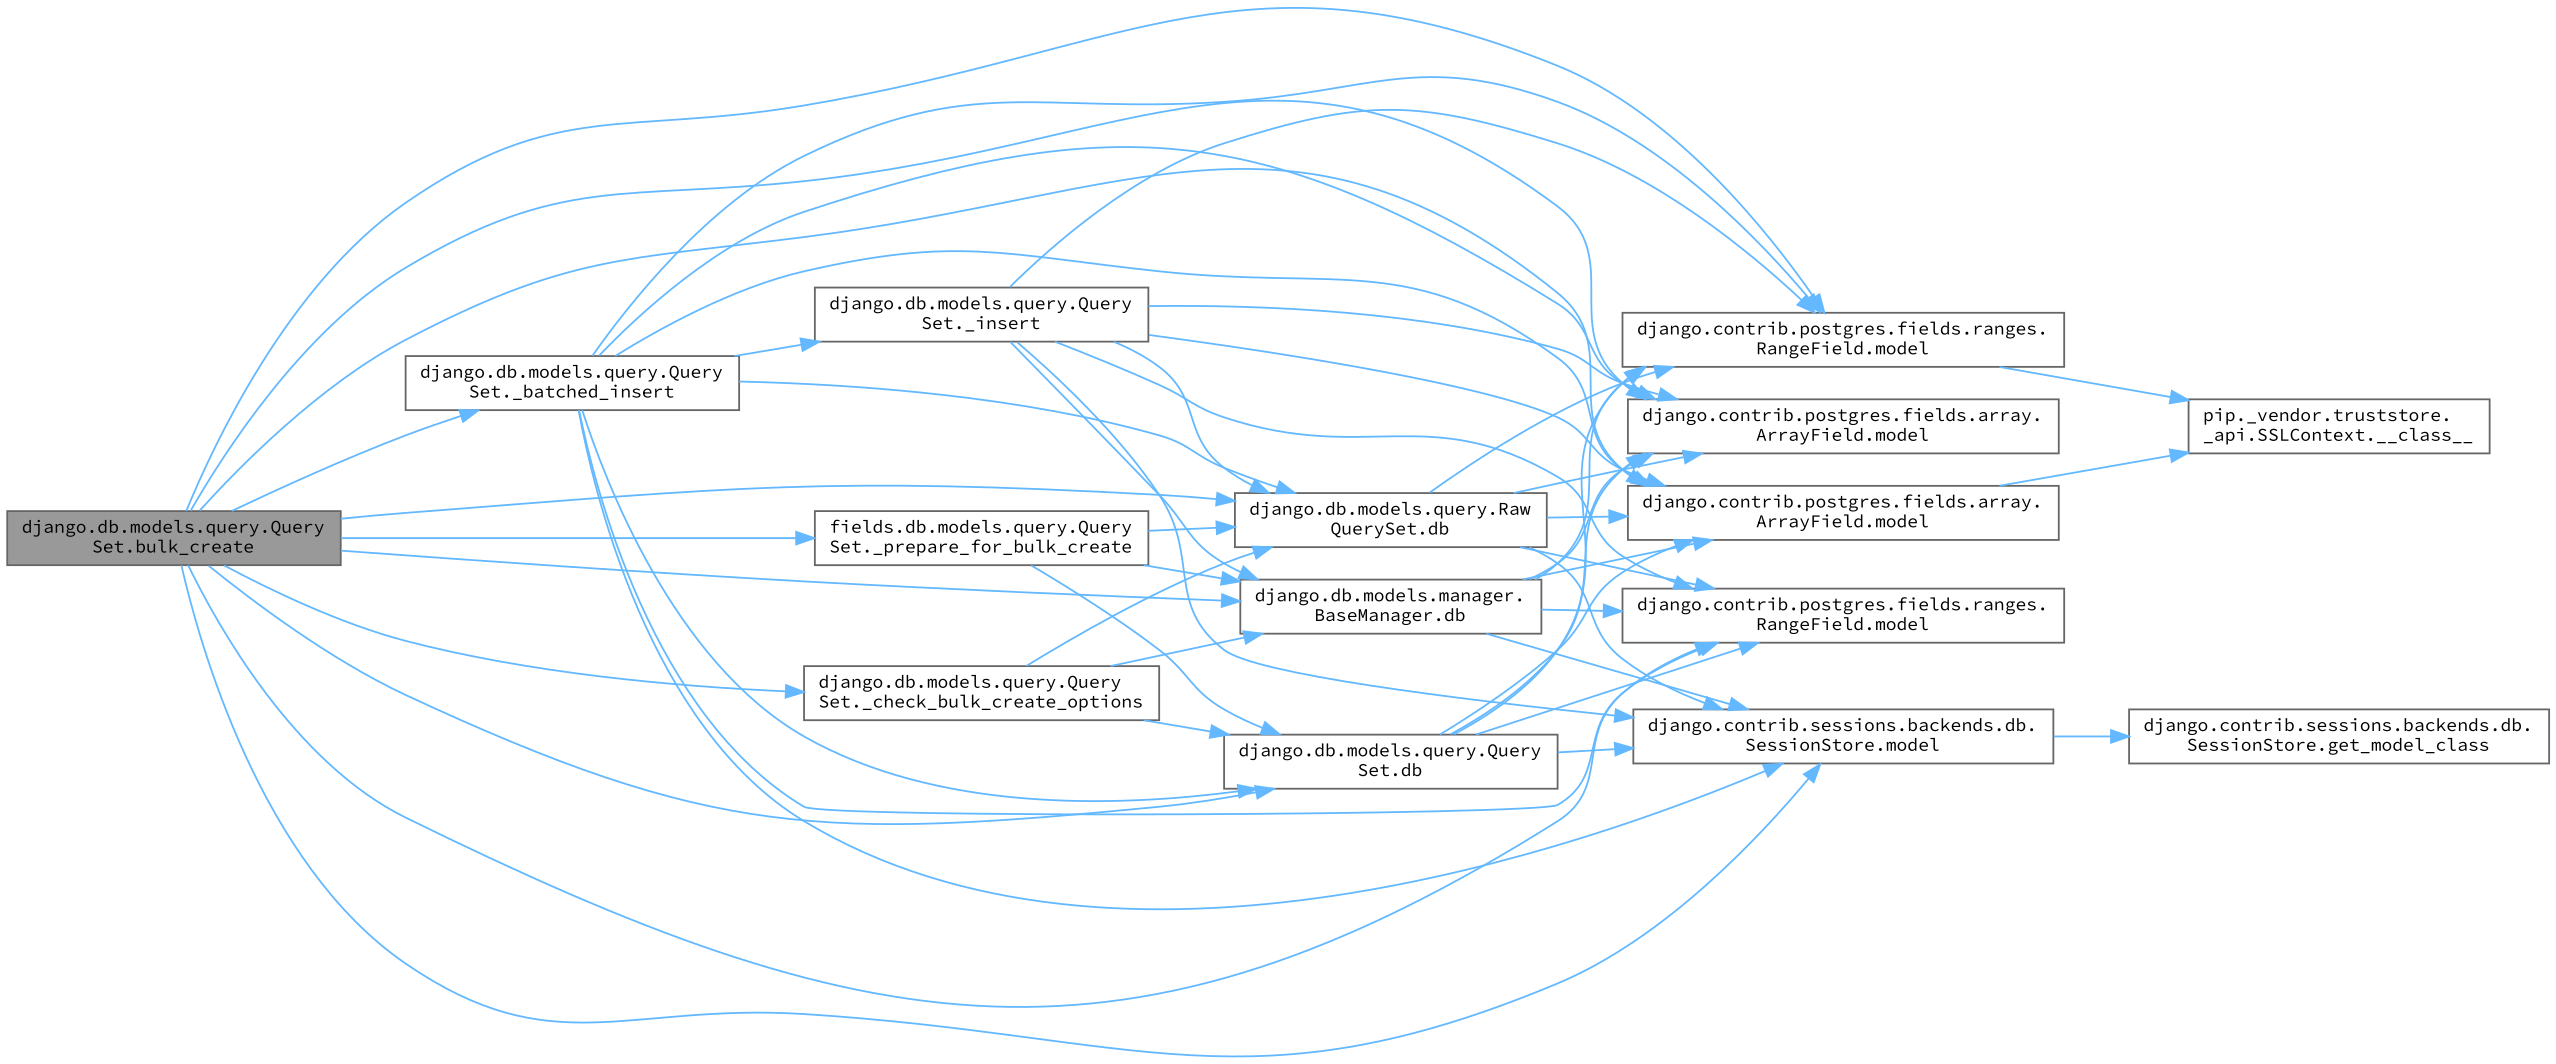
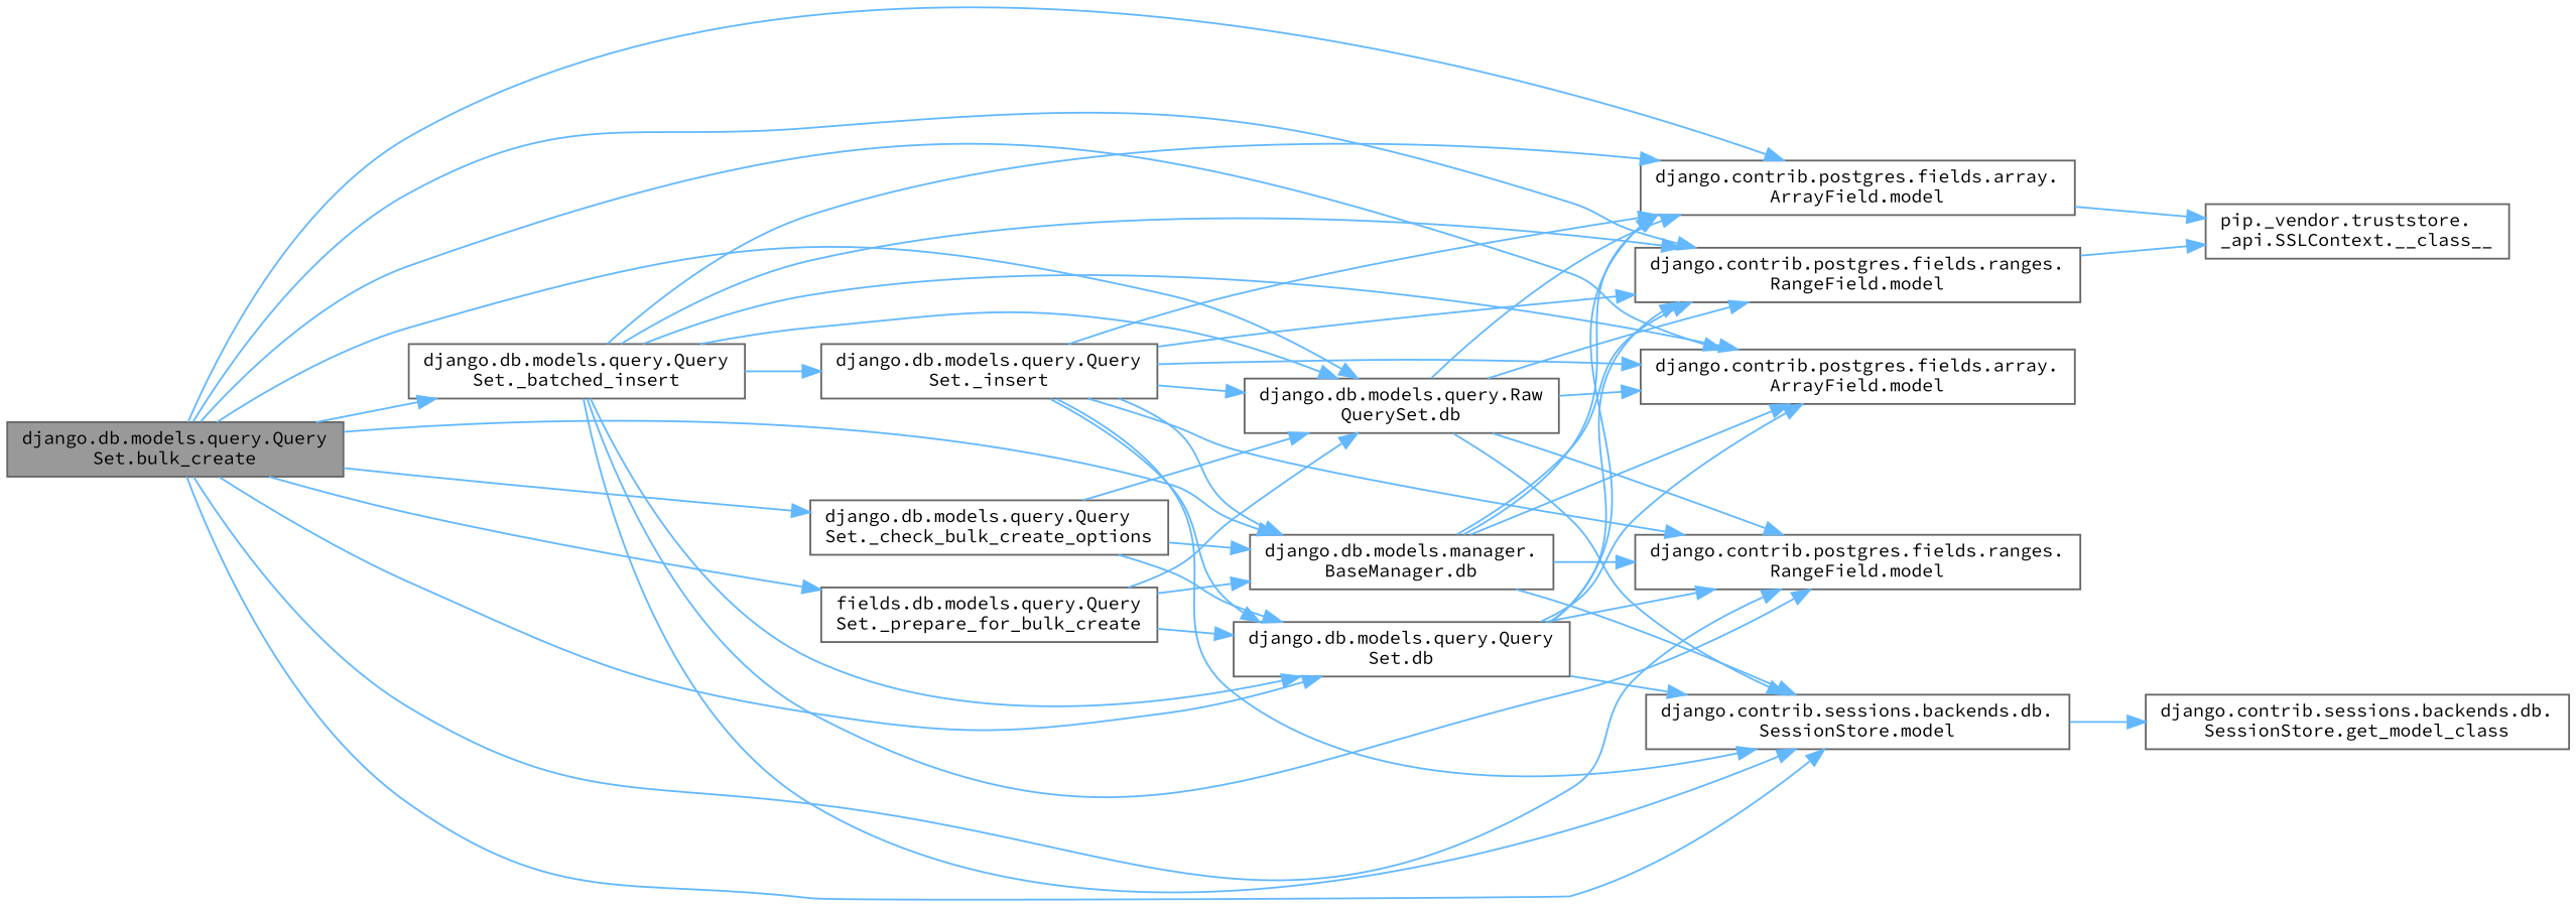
  digraph {
    fontname="Source Code Pro"
    rankdir=LR
    node [color=grey40 fillcolor=white fontname="Source Code Pro" fontsize=10 shape=box style=filled]
    edge [color=steelblue1 fontname="Source Code Pro" fontsize=10 labelfontname=Helvetica labelfontsize=10 style=solid]
    n1 [color=gray40 fillcolor=grey60 fontcolor=black height=0.2 label="django.db.models.query.Query\lSet.bulk_create" width=0.4]
    n2 [height=0.2 label="django.db.models.query.Query\lSet._batched_insert" width=0.4]
    n3 [height=0.2 label="django.db.models.manager.\lBaseManager.db" width=0.4]
    n4 [height=0.2 label="django.contrib.postgres.fields.array.\lArrayField.model" width=0.4]
    n5 [height=0.2 label="django.contrib.postgres.fields.array.\lArrayField.model" width=0.4]
    n6 [height=0.2 label="django.contrib.postgres.fields.ranges.\lRangeField.model" width=0.4]
    n7 [height=0.2 label="django.contrib.postgres.fields.ranges.\lRangeField.model" width=0.4]
    n8 [height=0.2 label="django.contrib.sessions.backends.db.\lSessionStore.model" width=0.4]
    n9 [height=0.2 label="django.db.models.query.Query\lSet.db" width=0.4]
    n10 [height=0.2 label="django.db.models.query.Raw\lQuerySet.db" width=0.4]
    n11 [height=0.2 label="django.db.models.query.Query\lSet._check_bulk_create_options" width=0.4]
    n12 [height=0.2 label="fields.db.models.query.Query\lSet._prepare_for_bulk_create" width=0.4]
    n13 [height=0.2 label="django.db.models.query.Query\lSet._insert" width=0.4]
    n14 [height=0.2 label="pip._vendor.truststore.\l_api.SSLContext.__class__" width=0.4]
    n15 [height=0.2 label="django.contrib.sessions.backends.db.\lSessionStore.get_model_class" width=0.4]
    n1 -> n2
    n1 -> n3
    n1 -> n4
    n1 -> n5
    n1 -> n6
    n1 -> n7
    n1 -> n8
    n1 -> n9
    n1 -> n10
    n1 -> n11
    n1 -> n12
    n2 -> n4
    n2 -> n5
    n2 -> n6
    n2 -> n7
    n2 -> n8
    n2 -> n9
    n2 -> n10
    n2 -> n13
    n3 -> n4
    n3 -> n5
    n3 -> n6
    n3 -> n7
    n3 -> n8
    n4 -> n14
    n6 -> n14
    n8 -> n15
    n9 -> n4
    n9 -> n5
    n9 -> n6
    n9 -> n7
    n9 -> n8
    n10 -> n4
    n10 -> n5
    n10 -> n6
    n10 -> n7
    n10 -> n8
    n11 -> n3
    n11 -> n9
    n11 -> n10
    n12 -> n3
    n12 -> n9
    n12 -> n10
    n13 -> n3
    n13 -> n4
    n13 -> n5
    n13 -> n6
    n13 -> n7
    n13 -> n8
+   n13 -> n9
    n13 -> n10
  }
